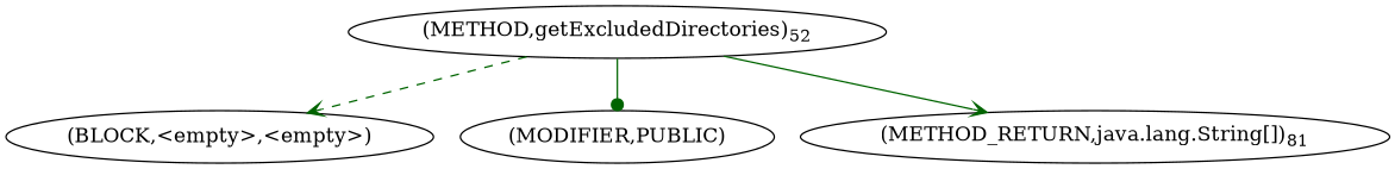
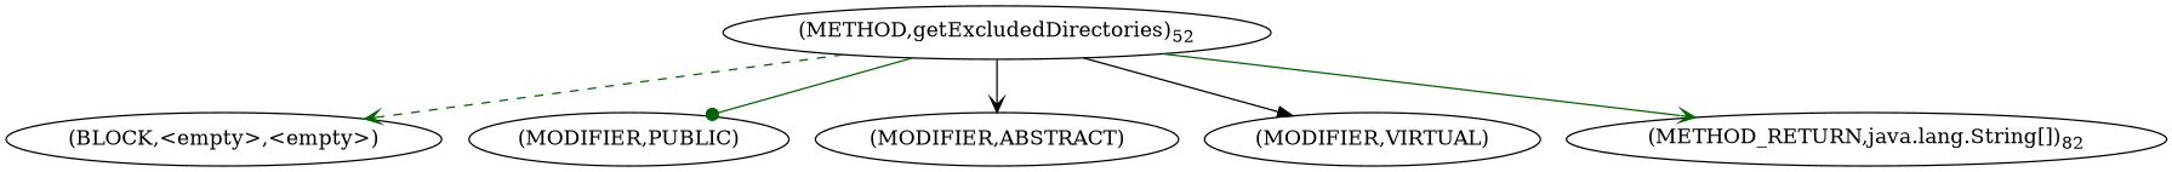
  digraph {
    edge [arrowhead=vee color=darkgreen style=solid]
    n1 [label=<(METHOD,getExcludedDirectories)<SUB>52</SUB>>]
    n2 [label=<(BLOCK,&lt;empty&gt;,&lt;empty&gt;)>]
    n3 [label=<(MODIFIER,PUBLIC)>]
-   n6 [label=<(METHOD_RETURN,java.lang.String[])<SUB>81</SUB>>]
+   n4 [label=<(MODIFIER,ABSTRACT)>]
+   n5 [label=<(MODIFIER,VIRTUAL)>]
+   n6 [label=<(METHOD_RETURN,java.lang.String[])<SUB>82</SUB>>]
    n1 -> n2 [style=dashed]
    n1 -> n3 [arrowhead=dot]
+   n1 -> n4 [color=black]
+   n1 -> n5 [arrowhead=normal color=black]
    n1 -> n6
  }
